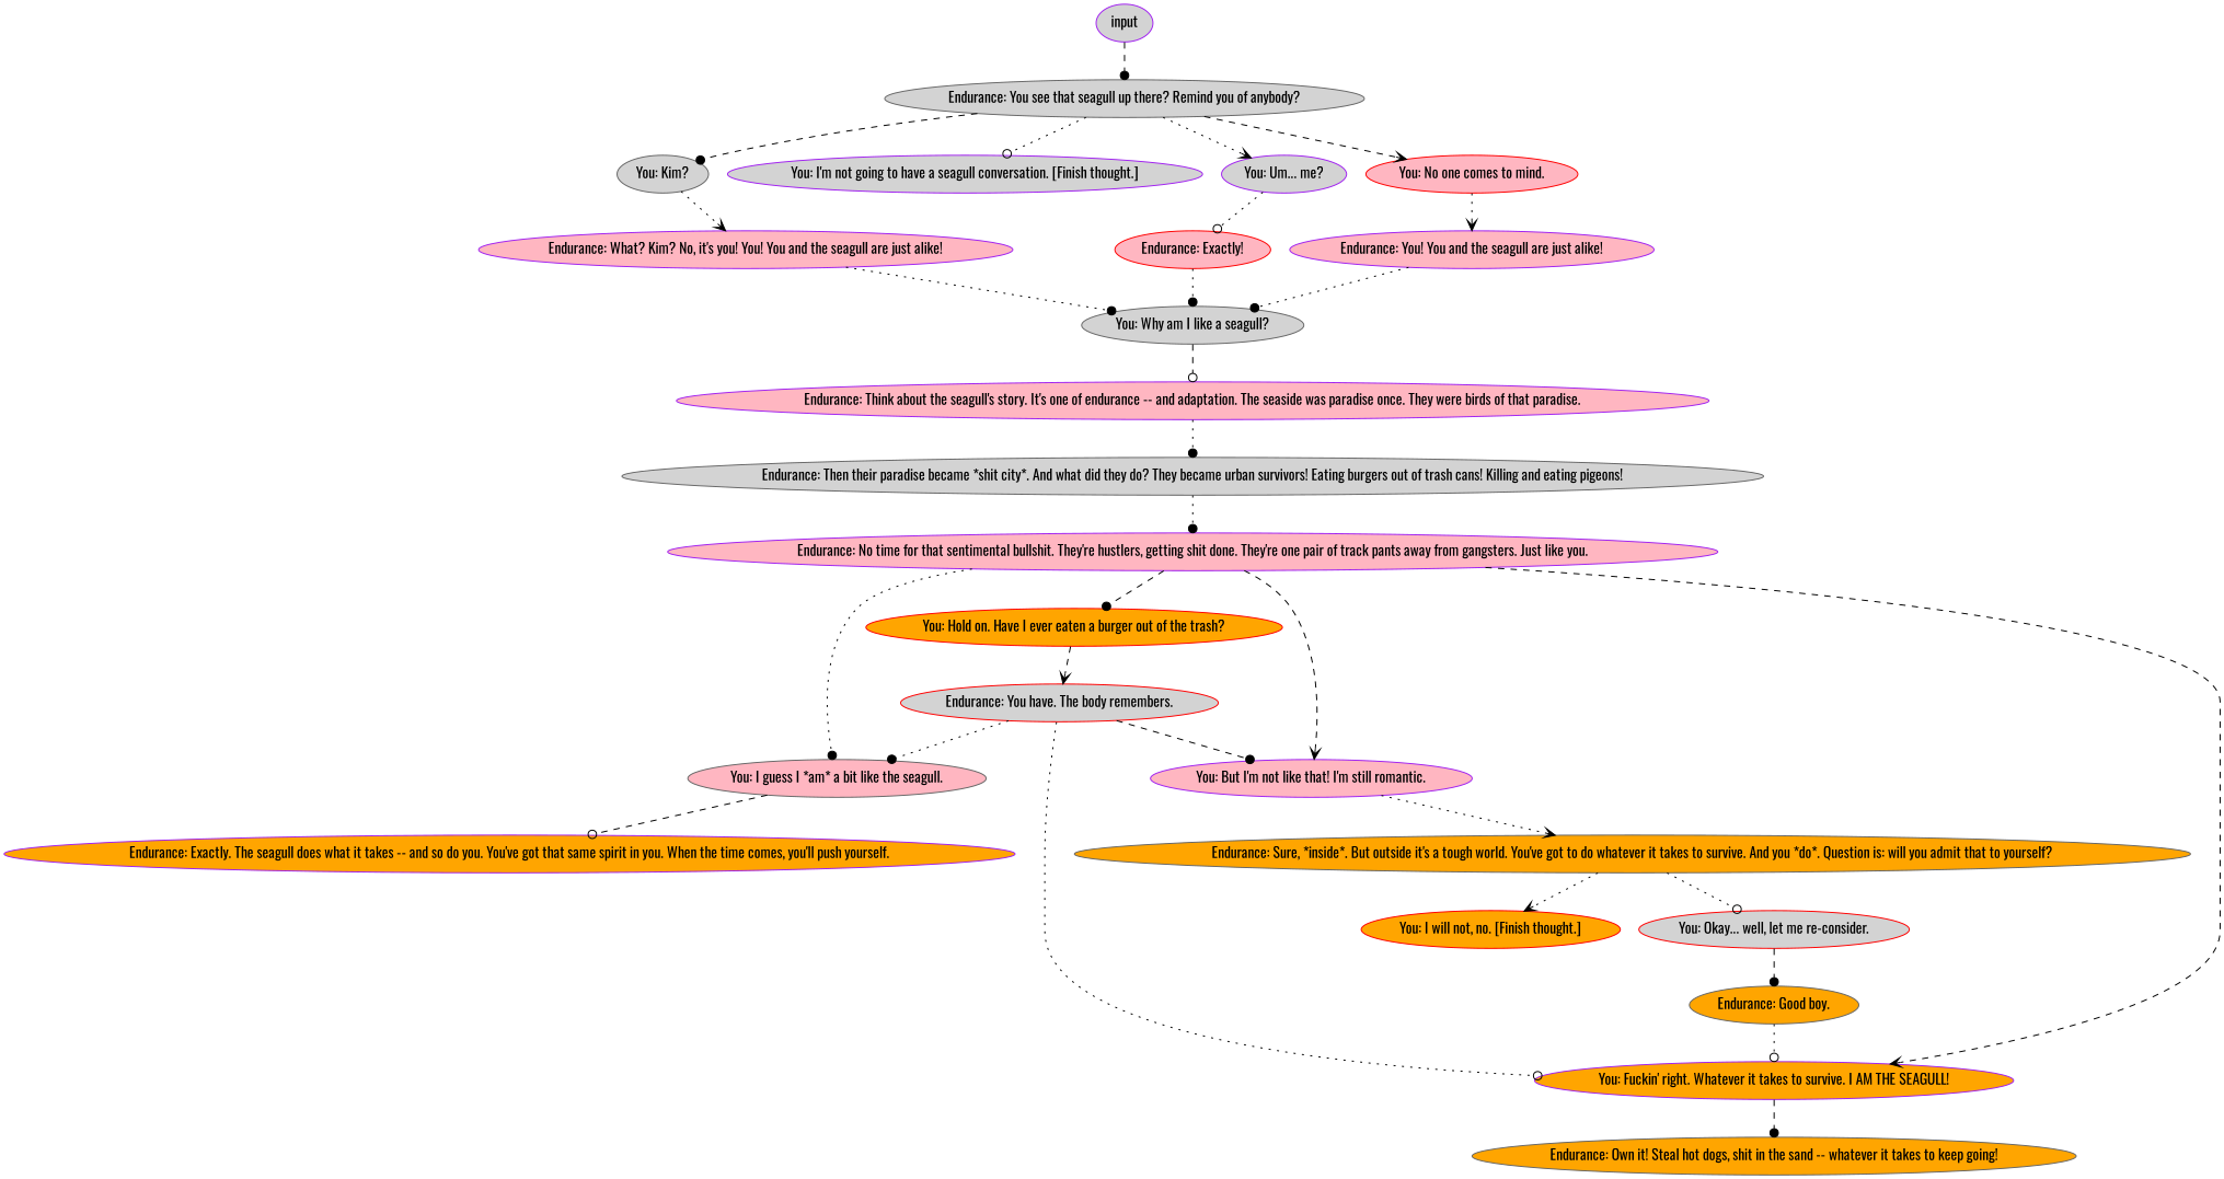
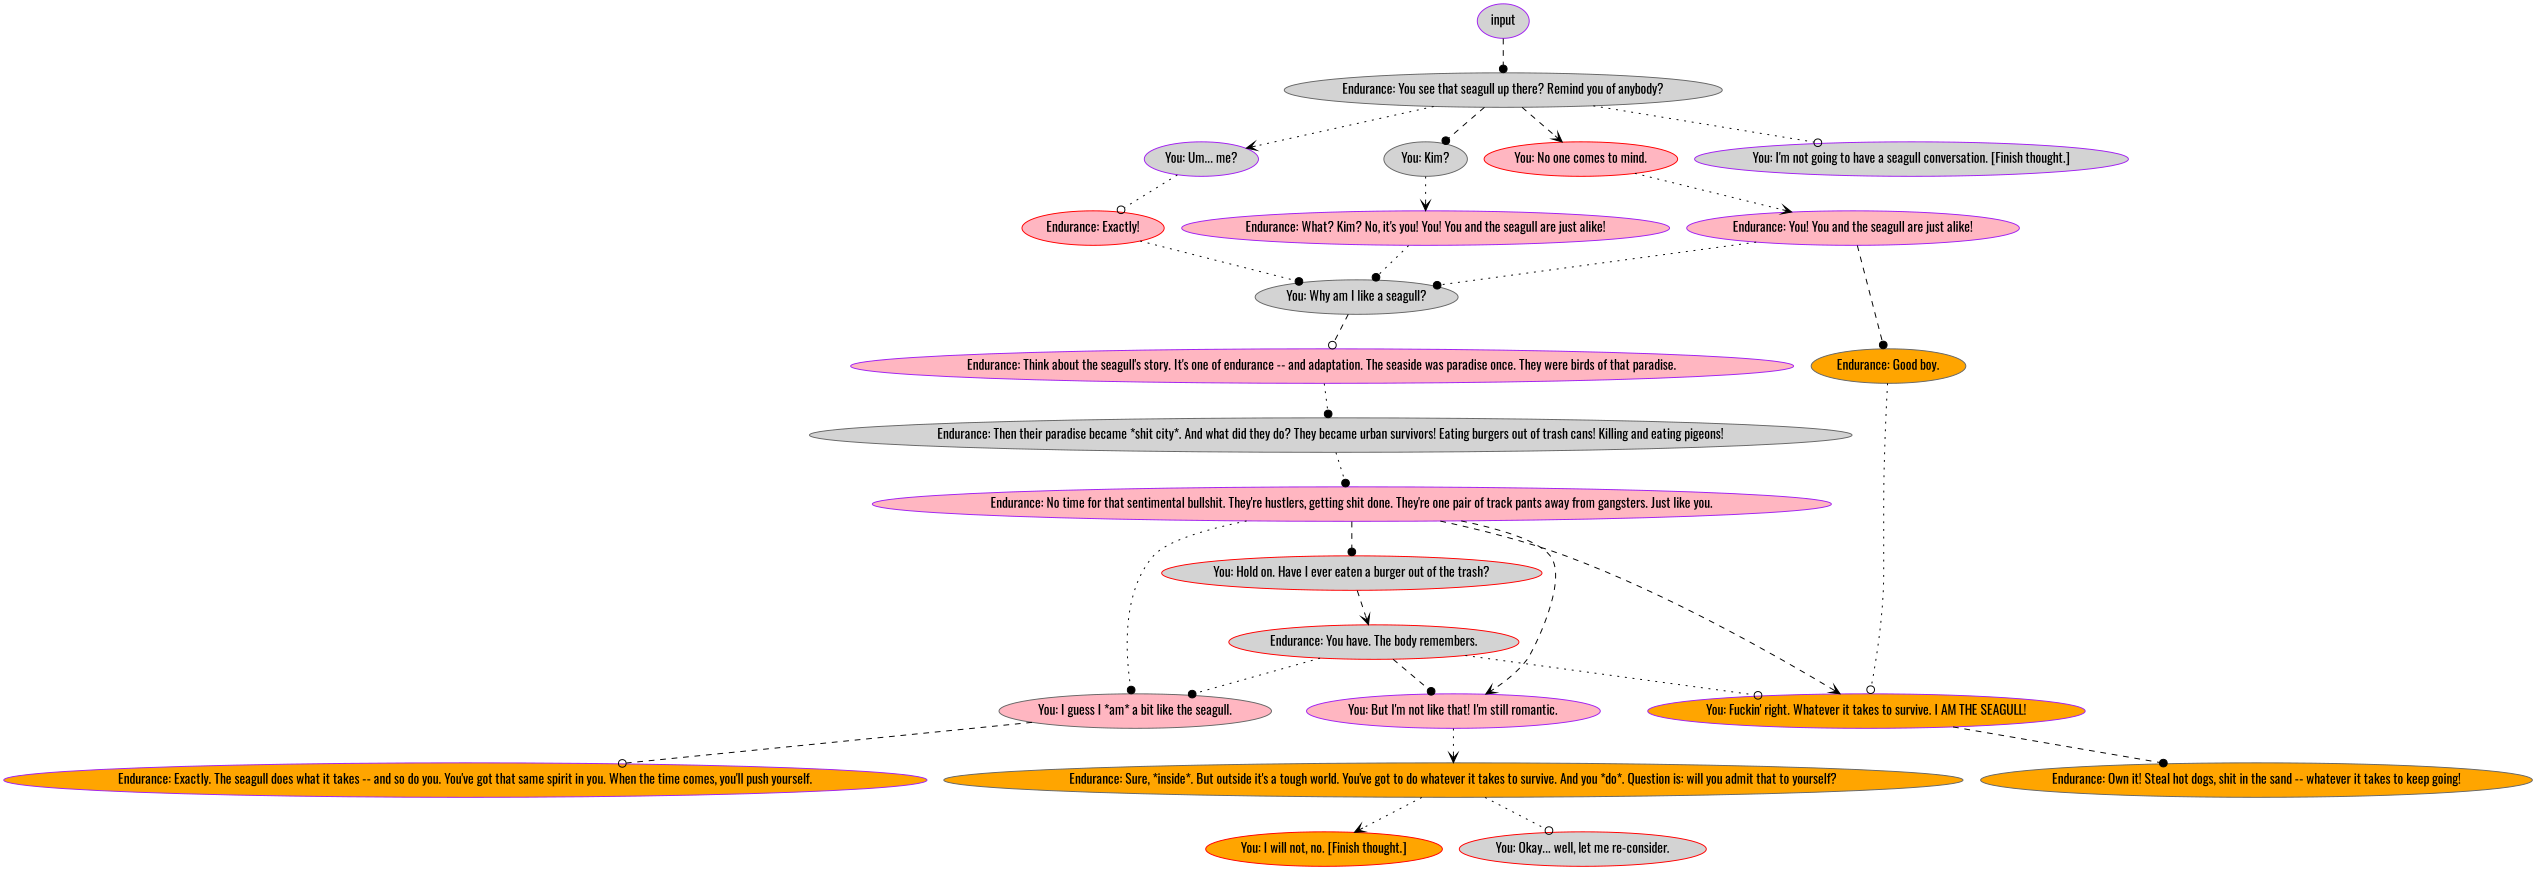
  digraph {
    fontname=Oswald
    node [color=purple fillcolor=lightgrey fontname=Oswald style=filled]
    edge [arrowhead=dot fontname=Oswald style=dotted]
    n1 [label=input]
    n2 [color=gray40 label="Endurance: You see that seagull up there? Remind you of anybody?"]
    n3 [color=gray40 label="You: Kim?"]
    n4 [label="You: I'm not going to have a seagull conversation. [Finish thought.]"]
    n5 [label="You: Um... me?"]
    n6 [color=red fillcolor=lightpink label="You: No one comes to mind."]
    n7 [color=gray40 fillcolor=orange label="Endurance: Sure, *inside*. But outside it's a tough world. You've got to do whatever it takes to survive. And you *do*. Question is: will you admit that to yourself?"]
    n8 [color=red fillcolor=orange label="You: I will not, no. [Finish thought.]"]
    n9 [color=red label="You: Okay... well, let me re-consider."]
    n10 [color=gray40 fillcolor=orange label="Endurance: Good boy."]
    n11 [fillcolor=lightpink label="Endurance: What? Kim? No, it's you! You! You and the seagull are just alike!"]
    n12 [color=red fillcolor=lightpink label="Endurance: Exactly!"]
    n13 [fillcolor=lightpink label="Endurance: You! You and the seagull are just alike!"]
    n14 [fillcolor=lightpink label="Endurance: No time for that sentimental bullshit. They're hustlers, getting shit done. They're one pair of track pants away from gangsters. Just like you."]
    n15 [color=gray40 fillcolor=lightpink label="You: I guess I *am* a bit like the seagull."]
-   n16 [color=red fillcolor=orange label="You: Hold on. Have I ever eaten a burger out of the trash?"]
+   n16 [color=red label="You: Hold on. Have I ever eaten a burger out of the trash?"]
    n17 [fillcolor=orange label="You: Fuckin' right. Whatever it takes to survive. I AM THE SEAGULL!"]
    n18 [fillcolor=lightpink label="You: But I'm not like that! I'm still romantic."]
    n19 [fillcolor=orange label="Endurance: Exactly. The seagull does what it takes -- and so do you. You've got that same spirit in you. When the time comes, you'll push yourself."]
    n20 [color=red label="Endurance: You have. The body remembers."]
    n21 [color=gray40 fillcolor=orange label="Endurance: Own it! Steal hot dogs, shit in the sand -- whatever it takes to keep going!"]
    n22 [color=gray40 label="You: Why am I like a seagull?"]
    n23 [fillcolor=lightpink label="Endurance: Think about the seagull's story. It's one of endurance -- and adaptation. The seaside was paradise once. They were birds of that paradise."]
    n24 [color=gray40 label="Endurance: Then their paradise became *shit city*. And what did they do? They became urban survivors! Eating burgers out of trash cans! Killing and eating pigeons!"]
    n1 -> n2 [style=dashed]
    n2 -> n3 [style=dashed]
    n2 -> n4 [arrowhead=odot]
    n2 -> n5 [arrowhead=vee]
    n2 -> n6 [arrowhead=vee style=dashed]
    n3 -> n11 [arrowhead=vee]
    n5 -> n12 [arrowhead=odot]
    n6 -> n13 [arrowhead=vee]
    n7 -> n8 [arrowhead=vee]
    n7 -> n9 [arrowhead=odot]
-   n9 -> n10 [style=dashed]
+   n13 -> n10 [style=dashed]
    n10 -> n17 [arrowhead=odot]
    n11 -> n22
    n12 -> n22
    n13 -> n22
    n14 -> n15
    n14 -> n16 [style=dashed]
    n14 -> n17 [arrowhead=vee style=dashed]
    n14 -> n18 [arrowhead=vee style=dashed]
    n15 -> n19 [arrowhead=odot style=dashed]
    n16 -> n20 [arrowhead=vee style=dashed]
    n17 -> n21 [style=dashed]
    n18 -> n7 [arrowhead=vee]
    n20 -> n15
    n20 -> n17 [arrowhead=odot]
    n20 -> n18 [style=dashed]
    n22 -> n23 [arrowhead=odot style=dashed]
    n23 -> n24
    n24 -> n14
  }
